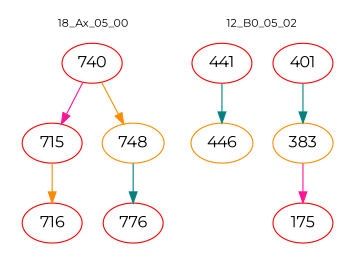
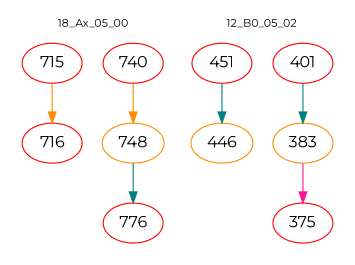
  digraph {
    fontname=Montserrat
    node [color=red fontname=Montserrat]
    edge [color=teal fontname=Montserrat]
    n1 [label=740]
    n2 [label=715]
    n3 [color=darkorange label=748]
    n4 [label=716]
    n5 [label=776]
    n6 [label=401]
    n7 [color=darkorange label=383]
-   n8 [label=441]
-   n9 [label=175]
+   n8 [label=451]
+   n9 [label=375]
    n10 [color=darkorange label=446]
    subgraph cluster_1 {
      color=white
      fontsize=10
      label="18_Ax_05_00"
      n1
      n2
      n3
      n4
      n5
    }
    subgraph cluster_2 {
      color=white
      fontsize=10
      label="12_B0_05_02"
      n6
      n7
      n8
      n9
      n10
    }
-   n1 -> n2 [color=deeppink]
    n1 -> n3 [color=darkorange]
    n2 -> n4 [color=darkorange]
    n3 -> n5
    n6 -> n7
    n7 -> n9 [color=deeppink]
    n8 -> n10
  }
